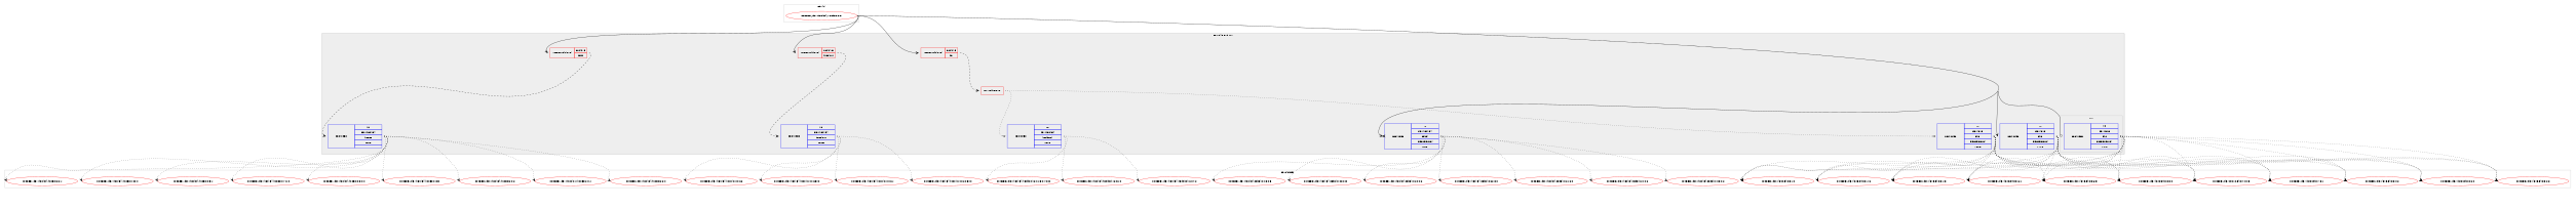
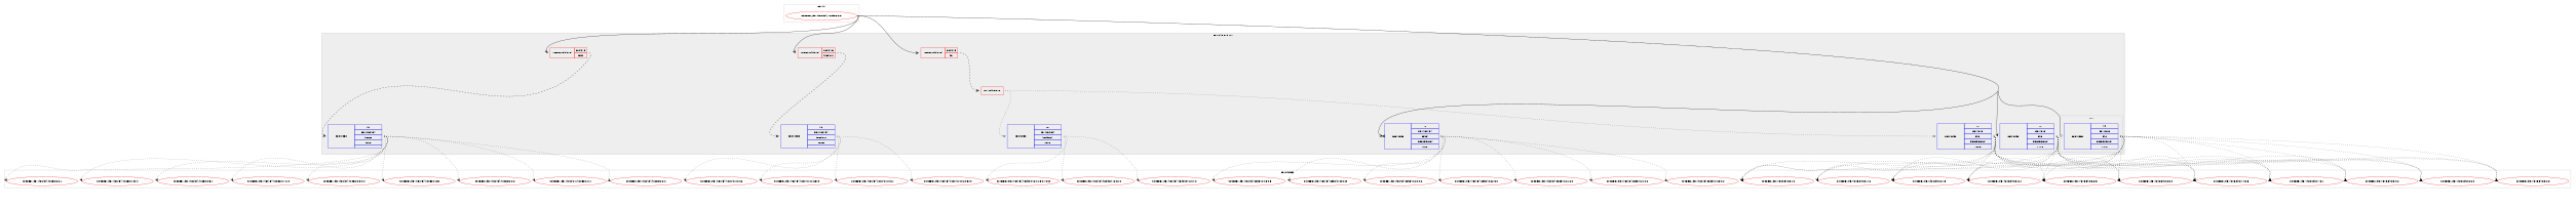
  digraph {
    compound=true
    concentrate=true
    fontname=Helvetica
    fontsize=10
    newrank=true
    rankdir=TB
    ranksep=1.5
    node [color=red fontname=Helvetica fontsize=10]
    edge [arrowhead=vee headport=w style=dotted tailport=e weight=100]
    n1 [label="portage://dev-haskell/word8-0.1.2" width=4]
    n2 [color=blue label=<<TABLE BORDER="0" CELLBORDER="1" CELLSPACING="0" CELLPADDING="4" WIDTH="220"><TR><TD ROWSPAN="6" CELLPADDING="30">pack_dep</TD></TR><TR><TD WIDTH="110">no</TD></TR><TR><TD>dev-haskell</TD></TR><TR><TD>haddock</TD></TR><TR><TD>none</TD></TR><TR><TD></TD></TR></TABLE>> shape=none]
    n3 [color=blue label=<<TABLE BORDER="0" CELLBORDER="1" CELLSPACING="0" CELLPADDING="4" WIDTH="220"><TR><TD ROWSPAN="6" CELLPADDING="30">pack_dep</TD></TR><TR><TD WIDTH="110">no</TD></TR><TR><TD>dev-lang</TD></TR><TR><TD>ghc</TD></TR><TR><TD>greaterequal</TD></TR><TR><TD>7.10.2</TD></TR></TABLE>> shape=none]
    n4 [label=<<TABLE BORDER="0" CELLBORDER="1" CELLSPACING="0" CELLPADDING="4"><TR><TD CELLPADDING="10">any_of_group</TD></TR></TABLE>> shape=none]
    n5 [label=<<TABLE BORDER="0" CELLBORDER="1" CELLSPACING="0" CELLPADDING="4"><TR><TD ROWSPAN="3" CELLPADDING="10">use_conditional</TD></TR><TR><TD>positive</TD></TR><TR><TD>doc</TD></TR></TABLE>> shape=none]
    n6 [color=blue label=<<TABLE BORDER="0" CELLBORDER="1" CELLSPACING="0" CELLPADDING="4" WIDTH="220"><TR><TD ROWSPAN="6" CELLPADDING="30">pack_dep</TD></TR><TR><TD WIDTH="110">no</TD></TR><TR><TD>dev-haskell</TD></TR><TR><TD>hscolour</TD></TR><TR><TD>none</TD></TR><TR><TD></TD></TR></TABLE>> shape=none]
    n7 [label=<<TABLE BORDER="0" CELLBORDER="1" CELLSPACING="0" CELLPADDING="4"><TR><TD ROWSPAN="3" CELLPADDING="10">use_conditional</TD></TR><TR><TD>positive</TD></TR><TR><TD>hscolour</TD></TR></TABLE>> shape=none]
    n8 [color=blue label=<<TABLE BORDER="0" CELLBORDER="1" CELLSPACING="0" CELLPADDING="4" WIDTH="220"><TR><TD ROWSPAN="6" CELLPADDING="30">pack_dep</TD></TR><TR><TD WIDTH="110">no</TD></TR><TR><TD>dev-haskell</TD></TR><TR><TD>hspec</TD></TR><TR><TD>none</TD></TR><TR><TD></TD></TR></TABLE>> shape=none]
    n9 [label=<<TABLE BORDER="0" CELLBORDER="1" CELLSPACING="0" CELLPADDING="4"><TR><TD ROWSPAN="3" CELLPADDING="10">use_conditional</TD></TR><TR><TD>positive</TD></TR><TR><TD>test</TD></TR></TABLE>> shape=none]
    n10 [color=blue label=<<TABLE BORDER="0" CELLBORDER="1" CELLSPACING="0" CELLPADDING="4" WIDTH="220"><TR><TD ROWSPAN="6" CELLPADDING="30">pack_dep</TD></TR><TR><TD WIDTH="110">no</TD></TR><TR><TD>dev-haskell</TD></TR><TR><TD>cabal</TD></TR><TR><TD>greaterequal</TD></TR><TR><TD>1.10</TD></TR></TABLE>> shape=none]
    n11 [color=blue label=<<TABLE BORDER="0" CELLBORDER="1" CELLSPACING="0" CELLPADDING="4" WIDTH="220"><TR><TD ROWSPAN="6" CELLPADDING="30">pack_dep</TD></TR><TR><TD WIDTH="110">no</TD></TR><TR><TD>dev-lang</TD></TR><TR><TD>ghc</TD></TR><TR><TD>greaterequal</TD></TR><TR><TD>7.4.1</TD></TR></TABLE>> shape=none]
    n12 [color=blue label=<<TABLE BORDER="0" CELLBORDER="1" CELLSPACING="0" CELLPADDING="4" WIDTH="220"><TR><TD ROWSPAN="6" CELLPADDING="30">pack_dep</TD></TR><TR><TD WIDTH="110">no</TD></TR><TR><TD>dev-lang</TD></TR><TR><TD>ghc</TD></TR><TR><TD>greaterequal</TD></TR><TR><TD>7.4.1</TD></TR></TABLE>> shape=none]
    n13 [label="portage://dev-haskell/haddock-2.17.2" width=4]
    n14 [label="portage://dev-haskell/haddock-2.12.1" width=4]
    n15 [label="portage://dev-haskell/haddock-2.14.3.0.7.8.3" width=4]
    n16 [label="portage://dev-lang/ghc-8.8.1" width=4]
    n17 [label="portage://dev-lang/ghc-8.6.5" width=4]
    n18 [label="portage://dev-lang/ghc-8.6.4" width=4]
-   n19 [label="portage://dev-lang/ghc-8.4.3" width=4]
+   n19 [label="portage://dev-doc/ghc-8.4.3" width=4]
    n20 [label="portage://dev-lang/ghc-8.4.2" width=4]
    n21 [label="portage://dev-lang/ghc-8.4.1" width=4]
    n22 [label="portage://dev-lang/ghc-8.2.2" width=4]
    n23 [label="portage://dev-lang/ghc-8.2.1" width=4]
    n24 [label="portage://dev-lang/ghc-8.0.2" width=4]
    n25 [label="portage://dev-lang/ghc-7.8.4" width=4]
-   n26 [label="portage://dev-group/ghc-7.10.3" width=4]
+   n26 [label="portage://dev-lang/ghc-7.10.3" width=4]
    n27 [label="portage://dev-haskell/hscolour-1.24" width=4]
    n28 [label="portage://dev-haskell/hscolour-1.23-r1" width=4]
    n29 [label="portage://dev-haskell/hscolour-1.22" width=4]
    n30 [label="portage://dev-haskell/hscolour-1.20.3-r1" width=4]
    n31 [label="portage://dev-haskell/hspec-2.2.4" width=4]
    n32 [label="portage://dev-haskell/hspec-2.2.1" width=4]
    n33 [label="portage://dev-hscolour/hspec-2.1.4" width=4]
    n34 [label="portage://dev-haskell/hspec-2.1.2" width=4]
    n35 [label="portage://dev-haskell/hspec-1.8.3" width=4]
    n36 [label="portage://dev-haskell/hspec-1.8.1.1" width=4]
    n37 [label="portage://dev-haskell/hspec-1.7.2.1" width=4]
    n38 [label="portage://dev-haskell/hspec-1.5.4" width=4]
    n39 [label="portage://dev-haskell/hspec-1.10.0" width=4]
    n40 [label="portage://dev-haskell/cabal-2.0.0.2" width=4]
    n41 [label="portage://dev-haskell/cabal-1.24.2.0" width=4]
    n42 [label="portage://dev-haskell/cabal-1.22.8.0" width=4]
    n43 [label="portage://dev-haskell/cabal-1.20.0.2" width=4]
    n44 [label="portage://dev-haskell/cabal-1.18.1.5" width=4]
    n45 [label="portage://dev-haskell/cabal-1.18.1.3" width=4]
    n46 [label="portage://dev-haskell/cabal-1.18.1.2" width=4]
    subgraph cluster_1 {
      color=gray
      label=<<i>ebuild</i>>
      n1
    }
    subgraph cluster_2 {
      color=gray
      label=<<i>dependencies</i>>
      subgraph cluster_3 {
        color=gray
        fillcolor="#eeeeee"
        label=<<i>compile</i>>
        style=filled
        subgraph sub_4 {
          color=gray
          fillcolor="#eeeeee"
          label=<<i>compile</i>>
          style=filled
          n5
          subgraph sub_5 {
            color=gray
            fillcolor="#eeeeee"
            label=<<i>compile</i>>
            style=filled
            n4
            subgraph sub_6 {
              color=gray
              fillcolor="#eeeeee"
              label=<<i>compile</i>>
              style=filled
              n2
            }
            subgraph sub_7 {
              color=gray
              fillcolor="#eeeeee"
              label=<<i>compile</i>>
              style=filled
              n3
            }
          }
        }
        subgraph sub_8 {
          color=gray
          fillcolor="#eeeeee"
          label=<<i>compile</i>>
          style=filled
          n7
          subgraph sub_9 {
            color=gray
            fillcolor="#eeeeee"
            label=<<i>compile</i>>
            style=filled
            n6
          }
        }
        subgraph sub_10 {
          color=gray
          fillcolor="#eeeeee"
          label=<<i>compile</i>>
          style=filled
          n9
          subgraph sub_11 {
            color=gray
            fillcolor="#eeeeee"
            label=<<i>compile</i>>
            style=filled
            n8
          }
        }
        subgraph sub_12 {
          color=gray
          fillcolor="#eeeeee"
          label=<<i>compile</i>>
          style=filled
          n10
        }
        subgraph sub_13 {
          color=gray
          fillcolor="#eeeeee"
          label=<<i>compile</i>>
          style=filled
          n11
        }
      }
      subgraph cluster_14 {
        color=gray
        fillcolor="#eeeeee"
        label=<<i>compile and run</i>>
        style=filled
      }
      subgraph cluster_15 {
        color=gray
        fillcolor="#eeeeee"
        label=<<i>run</i>>
        style=filled
        subgraph sub_16 {
          color=gray
          fillcolor="#eeeeee"
          label=<<i>run</i>>
          style=filled
          n12
        }
      }
    }
    subgraph cluster_17 {
      color=gray
      label=<<i>candidates</i>>
      rank=same
      subgraph sub_18 {
        color=black
        label=<<i>candidates</i>>
        nodesep=1
        rank=same
        n13
        n14
        n15
      }
      subgraph sub_19 {
        color=black
        label=<<i>candidates</i>>
        nodesep=1
        rank=same
        n16
        n17
        n18
        n19
        n20
        n21
        n22
        n23
        n24
        n25
        n26
      }
      subgraph sub_20 {
        color=black
        label=<<i>candidates</i>>
        nodesep=1
        rank=same
        n27
        n28
        n29
        n30
      }
      subgraph sub_21 {
        color=black
        label=<<i>candidates</i>>
        nodesep=1
        rank=same
        n31
        n32
        n33
        n34
        n35
        n36
        n37
        n38
        n39
      }
      subgraph sub_22 {
        color=black
        label=<<i>candidates</i>>
        nodesep=1
        rank=same
        n40
        n41
        n42
        n43
        n44
        n45
        n46
      }
      subgraph sub_23 {
        color=black
        label=<<i>candidates</i>>
        nodesep=1
        rank=same
        n16
        n17
        n18
        n19
        n20
        n21
        n22
        n23
        n24
        n25
        n26
      }
      subgraph sub_24 {
        color=black
        label=<<i>candidates</i>>
        nodesep=1
        rank=same
        n16
        n17
        n18
        n19
        n20
        n21
        n22
        n23
        n24
        n25
        n26
      }
    }
    n1 -> n5 [style=solid weight=20]
    n1 -> n7 [style=solid weight=20]
    n1 -> n9 [style=solid weight=20]
    n1 -> n10 [style=solid weight=20]
    n1 -> n11 [style=solid weight=20]
    n1 -> n12 [arrowhead=odot style=solid weight=20]
    n2 -> n13
    n2 -> n14
    n2 -> n15
    n3 -> n16
    n3 -> n17
    n3 -> n18
    n3 -> n19
    n3 -> n20
    n3 -> n21
    n3 -> n22
    n3 -> n23
    n3 -> n24
    n3 -> n25
    n3 -> n26
    n4 -> n2 [arrowhead=oinv weight=20]
    n4 -> n3 [arrowhead=oinv weight=20]
    n5 -> n4 [style=dashed weight=20]
    n6 -> n27
    n6 -> n28
    n6 -> n29
    n6 -> n30
    n7 -> n6 [style=dashed weight=20]
    n8 -> n31
    n8 -> n32
    n8 -> n33
    n8 -> n34
    n8 -> n35
    n8 -> n36
    n8 -> n37
    n8 -> n38
    n8 -> n39
    n9 -> n8 [style=dashed weight=20]
    n10 -> n40
    n10 -> n41
    n10 -> n42
    n10 -> n43
    n10 -> n44
    n10 -> n45
    n10 -> n46
    n11 -> n16
    n11 -> n17
    n11 -> n18
    n11 -> n19
    n11 -> n20
    n11 -> n21
    n11 -> n22
    n11 -> n23
    n11 -> n24
    n11 -> n25
    n11 -> n26
    n12 -> n16
    n12 -> n17
    n12 -> n18
    n12 -> n19
    n12 -> n20
    n12 -> n21
    n12 -> n22
    n12 -> n23
    n12 -> n24
    n12 -> n25
    n12 -> n26
  }
